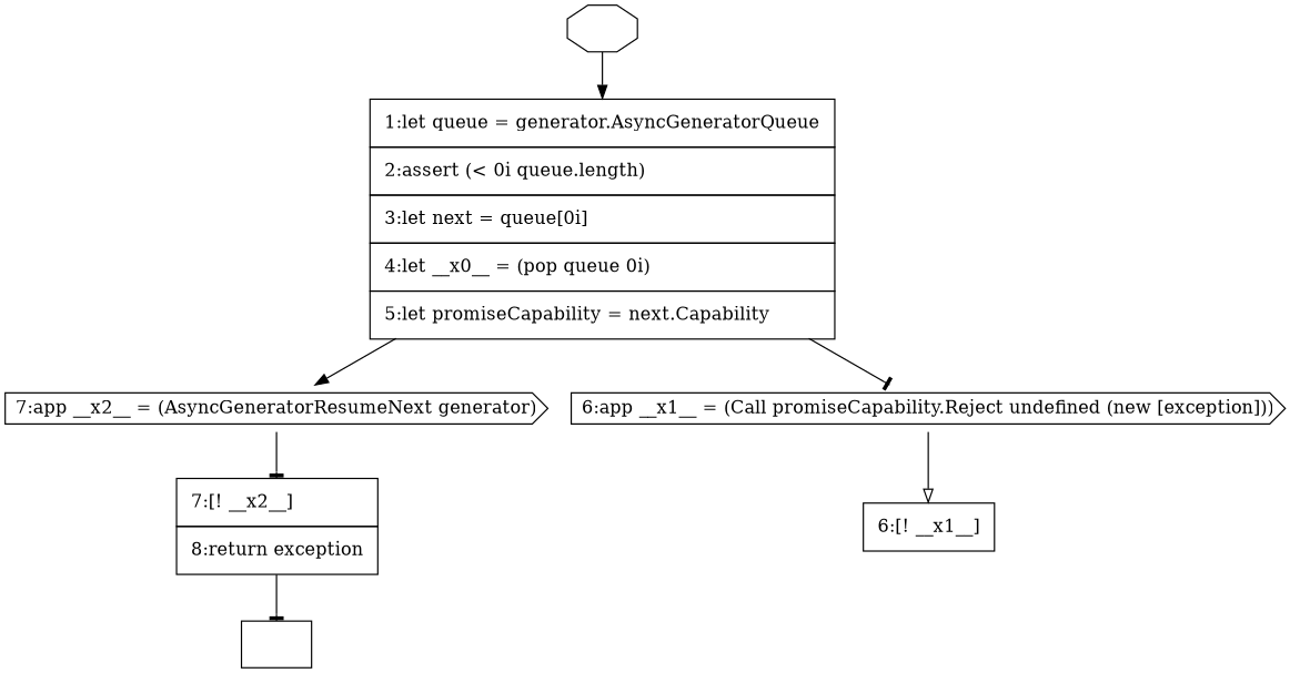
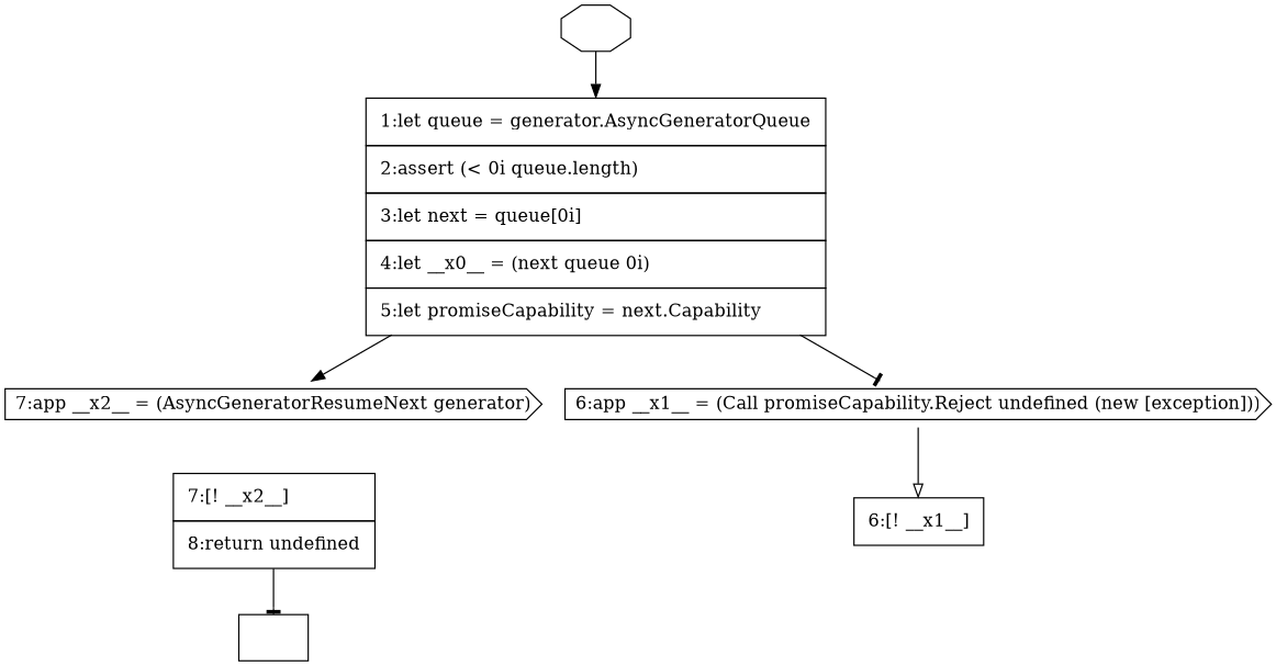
  digraph {
    node [color=black fillcolor=white shape=none style=filled]
    edge [arrowhead=tee color=black]
    n1 [label=<<font color="black">     <table border="0" cellborder="1" cellspacing="0" cellpadding="10">       <tr><td align="left">6:[! __x1__]</td></tr>     </table>   </font>> margin=0]
    n2 [label=<<font color="black">7:app __x2__ = (AsyncGeneratorResumeNext generator)</font>> shape=cds]
-   n3 [label=<<font color="black">     <table border="0" cellborder="1" cellspacing="0" cellpadding="10">       <tr><td align="left">7:[! __x2__]</td></tr>       <tr><td align="left">8:return exception</td></tr>     </table>   </font>> margin=0]
+   n3 [label=<<font color="black">     <table border="0" cellborder="1" cellspacing="0" cellpadding="10">       <tr><td align="left">7:[! __x2__]</td></tr>       <tr><td align="left">8:return undefined</td></tr>     </table>   </font>> margin=0]
    n4 [label=" " shape=box]
-   n5 [label=<<font color="black">     <table border="0" cellborder="1" cellspacing="0" cellpadding="10">       <tr><td align="left">1:let queue = generator.AsyncGeneratorQueue</td></tr>       <tr><td align="left">2:assert (&lt; 0i queue.length)</td></tr>       <tr><td align="left">3:let next = queue[0i]</td></tr>       <tr><td align="left">4:let __x0__ = (pop queue 0i)</td></tr>       <tr><td align="left">5:let promiseCapability = next.Capability</td></tr>     </table>   </font>> margin=0]
+   n5 [label=<<font color="black">     <table border="0" cellborder="1" cellspacing="0" cellpadding="10">       <tr><td align="left">1:let queue = generator.AsyncGeneratorQueue</td></tr>       <tr><td align="left">2:assert (&lt; 0i queue.length)</td></tr>       <tr><td align="left">3:let next = queue[0i]</td></tr>       <tr><td align="left">4:let __x0__ = (next queue 0i)</td></tr>       <tr><td align="left">5:let promiseCapability = next.Capability</td></tr>     </table>   </font>> margin=0]
    n6 [label=<<font color="black">6:app __x1__ = (Call promiseCapability.Reject undefined (new [exception]))</font>> shape=cds]
    n7 [label=" " shape=octagon]
-   n2 -> n3
    n3 -> n4
    n5 -> n2 [arrowhead=normal]
    n5 -> n6
    n6 -> n1 [arrowhead=onormal]
    n7 -> n5 [arrowhead=normal]
  }
